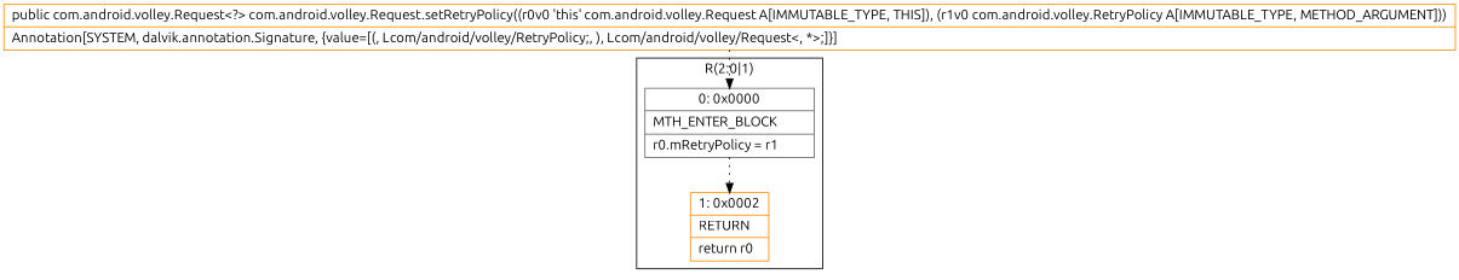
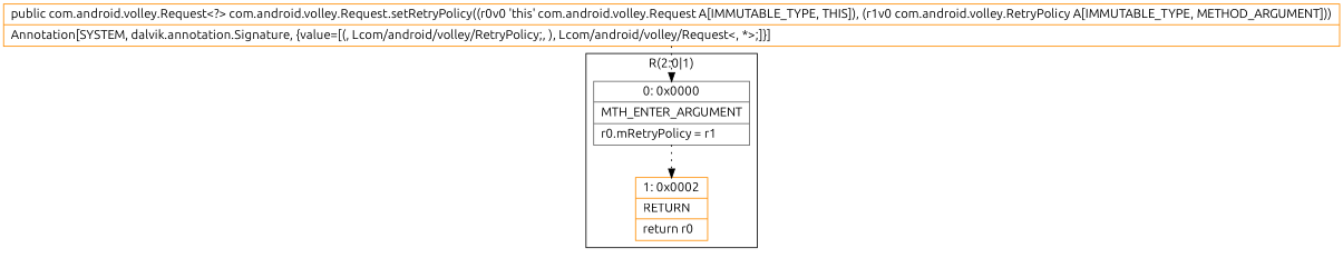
  digraph {
    fontname=Ubuntu
    node [color=darkorange shape=record fontname=Ubuntu]
    edge [style=dotted fontname=Ubuntu]
-   n1 [color=gray40 label="{0\:\ 0x0000|MTH_ENTER_BLOCK\l|r0.mRetryPolicy = r1\l}"]
+   n1 [color=gray40 label="{0\:\ 0x0000|MTH_ENTER_ARGUMENT\l|r0.mRetryPolicy = r1\l}"]
    n2 [label="{1\:\ 0x0002|RETURN\l|return r0\l}"]
    n3 [label="{public com.android.volley.Request\<?\> com.android.volley.Request.setRetryPolicy((r0v0 'this' com.android.volley.Request A[IMMUTABLE_TYPE, THIS]), (r1v0 com.android.volley.RetryPolicy A[IMMUTABLE_TYPE, METHOD_ARGUMENT]))  | Annotation[SYSTEM, dalvik.annotation.Signature, \{value=[(, Lcom\/android\/volley\/RetryPolicy;, ), Lcom\/android\/volley\/Request\<, *\>;]\}]\l}"]
    subgraph cluster_1 {
      label="R(2:0|1)"
      n1
      n2
    }
    n1 -> n2
    n3 -> n1
  }
